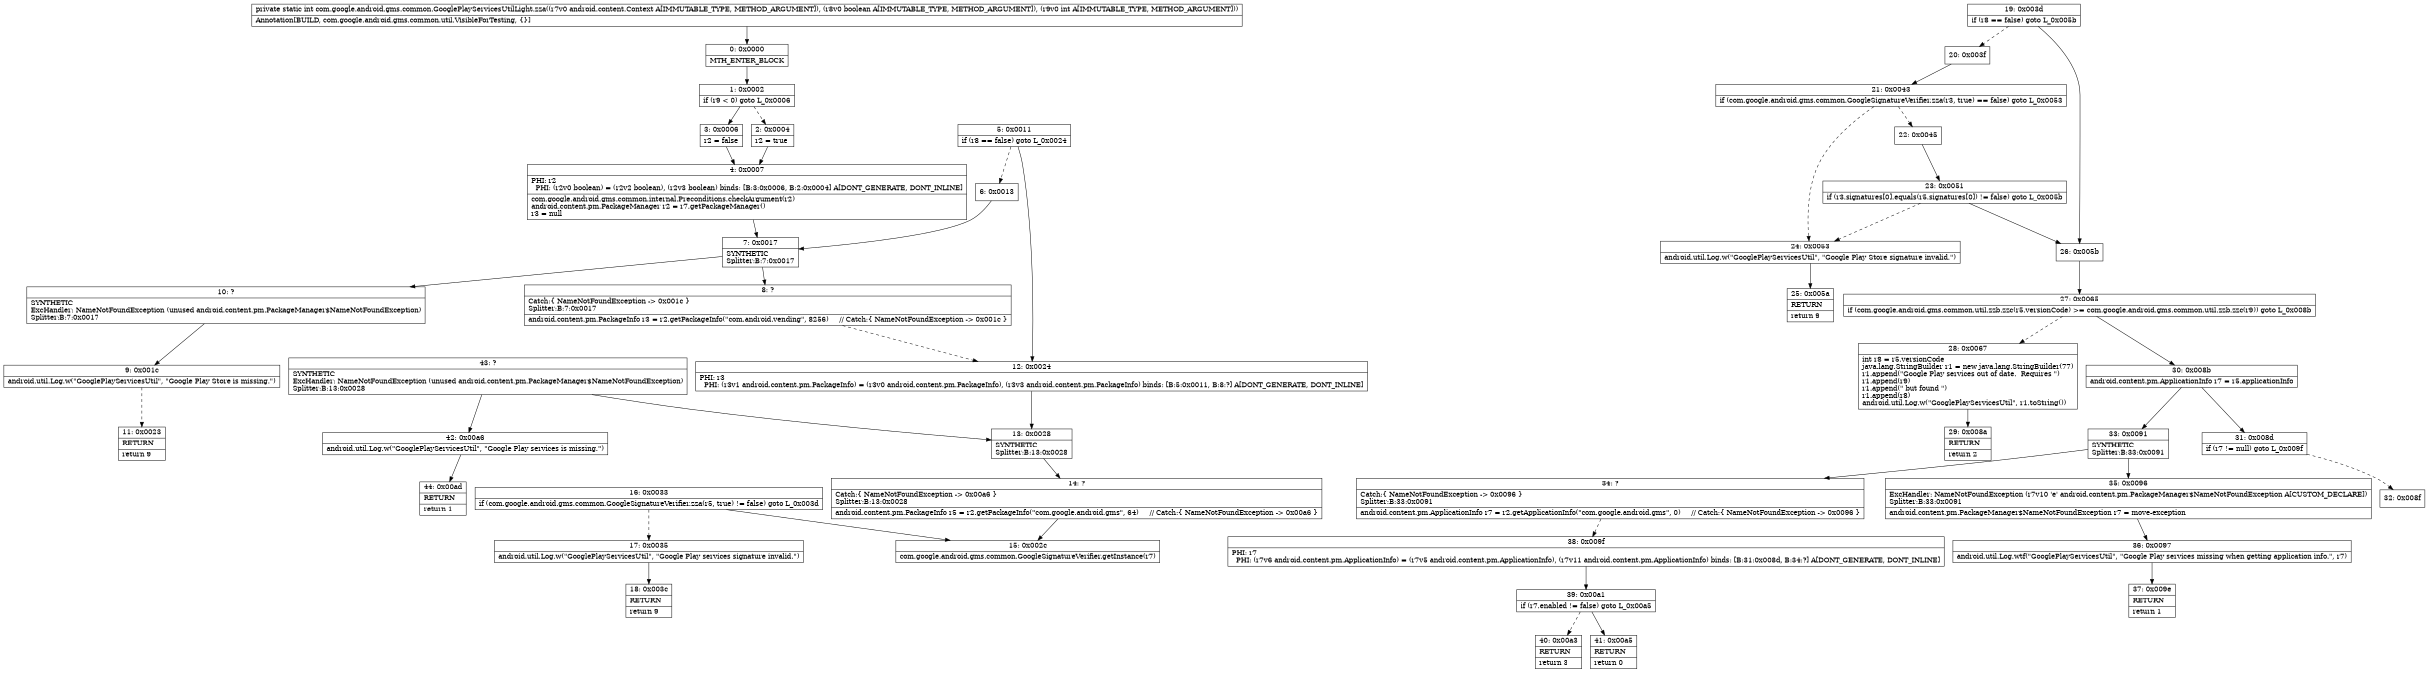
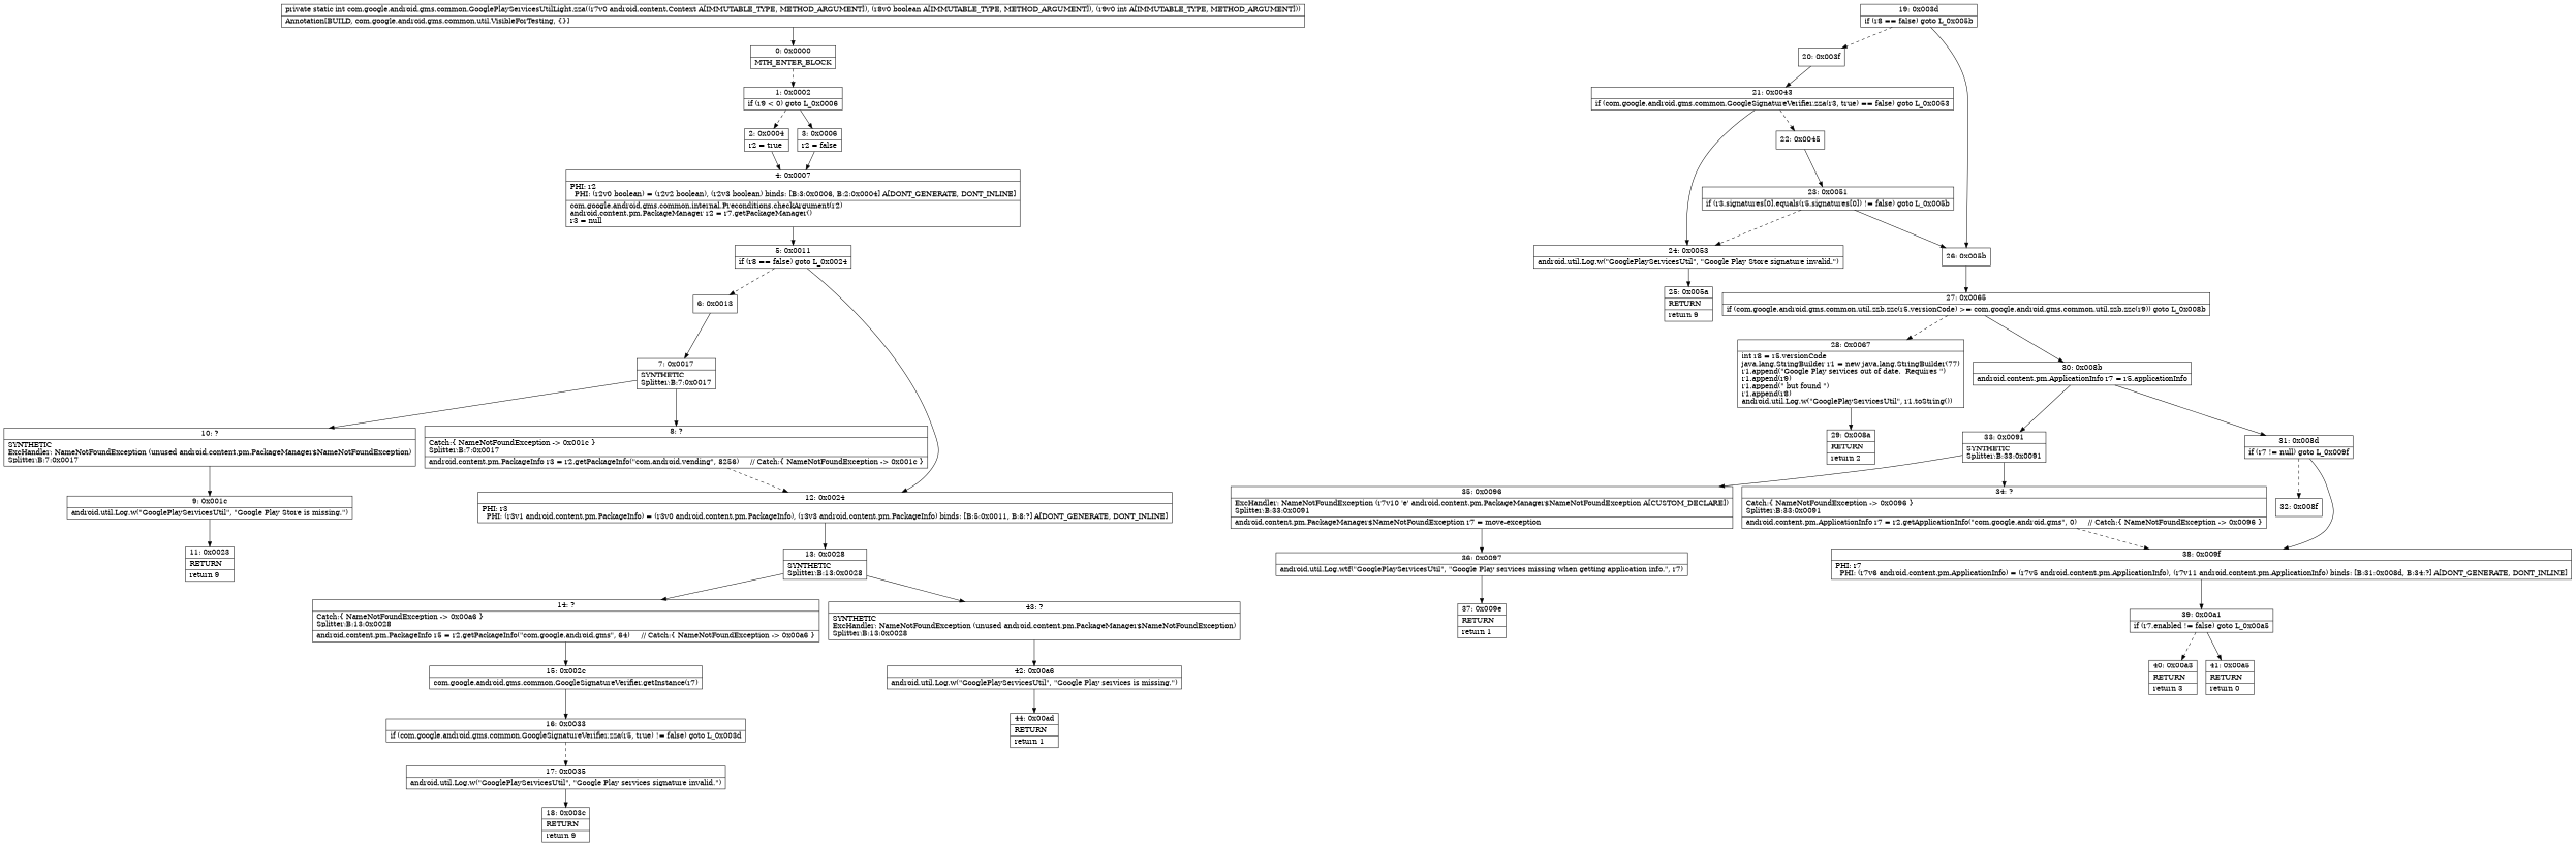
  digraph {
    node [shape=record]
    n1 [label="{0\:\ 0x0000|MTH_ENTER_BLOCK\l}"]
    n2 [label="{1\:\ 0x0002|if (r9 \< 0) goto L_0x0006\l}"]
    n3 [label="{2\:\ 0x0004|r2 = true\l}"]
    n4 [label="{3\:\ 0x0006|r2 = false\l}"]
    n5 [label="{4\:\ 0x0007|PHI: r2 \l  PHI: (r2v0 boolean) = (r2v2 boolean), (r2v3 boolean) binds: [B:3:0x0006, B:2:0x0004] A[DONT_GENERATE, DONT_INLINE]\l|com.google.android.gms.common.internal.Preconditions.checkArgument(r2)\landroid.content.pm.PackageManager r2 = r7.getPackageManager()\lr3 = null\l}"]
    n6 [label="{5\:\ 0x0011|if (r8 == false) goto L_0x0024\l}"]
    n7 [label="{6\:\ 0x0013}"]
    n8 [label="{12\:\ 0x0024|PHI: r3 \l  PHI: (r3v1 android.content.pm.PackageInfo) = (r3v0 android.content.pm.PackageInfo), (r3v3 android.content.pm.PackageInfo) binds: [B:5:0x0011, B:8:?] A[DONT_GENERATE, DONT_INLINE]\l}"]
    n9 [label="{7\:\ 0x0017|SYNTHETIC\lSplitter:B:7:0x0017\l}"]
    n10 [label="{13\:\ 0x0028|SYNTHETIC\lSplitter:B:13:0x0028\l}"]
    n11 [label="{8\:\ ?|Catch:\{ NameNotFoundException \-\> 0x001c \}\lSplitter:B:7:0x0017\l|android.content.pm.PackageInfo r3 = r2.getPackageInfo(\"com.android.vending\", 8256)     \/\/ Catch:\{ NameNotFoundException \-\> 0x001c \}\l}"]
    n12 [label="{10\:\ ?|SYNTHETIC\lExcHandler: NameNotFoundException (unused android.content.pm.PackageManager$NameNotFoundException)\lSplitter:B:7:0x0017\l}"]
    n13 [label="{9\:\ 0x001c|android.util.Log.w(\"GooglePlayServicesUtil\", \"Google Play Store is missing.\")\l}"]
    n14 [label="{11\:\ 0x0023|RETURN\l|return 9\l}"]
    n15 [label="{14\:\ ?|Catch:\{ NameNotFoundException \-\> 0x00a6 \}\lSplitter:B:13:0x0028\l|android.content.pm.PackageInfo r5 = r2.getPackageInfo(\"com.google.android.gms\", 64)     \/\/ Catch:\{ NameNotFoundException \-\> 0x00a6 \}\l}"]
    n16 [label="{43\:\ ?|SYNTHETIC\lExcHandler: NameNotFoundException (unused android.content.pm.PackageManager$NameNotFoundException)\lSplitter:B:13:0x0028\l}"]
    n17 [label="{15\:\ 0x002c|com.google.android.gms.common.GoogleSignatureVerifier.getInstance(r7)\l}"]
    n18 [label="{42\:\ 0x00a6|android.util.Log.w(\"GooglePlayServicesUtil\", \"Google Play services is missing.\")\l}"]
    n19 [label="{16\:\ 0x0033|if (com.google.android.gms.common.GoogleSignatureVerifier.zza(r5, true) != false) goto L_0x003d\l}"]
    n20 [label="{17\:\ 0x0035|android.util.Log.w(\"GooglePlayServicesUtil\", \"Google Play services signature invalid.\")\l}"]
    n21 [label="{18\:\ 0x003c|RETURN\l|return 9\l}"]
    n22 [label="{19\:\ 0x003d|if (r8 == false) goto L_0x005b\l}"]
    n23 [label="{20\:\ 0x003f}"]
    n24 [label="{26\:\ 0x005b}"]
    n25 [label="{21\:\ 0x0043|if (com.google.android.gms.common.GoogleSignatureVerifier.zza(r3, true) == false) goto L_0x0053\l}"]
    n26 [label="{27\:\ 0x0065|if (com.google.android.gms.common.util.zzb.zzc(r5.versionCode) \>= com.google.android.gms.common.util.zzb.zzc(r9)) goto L_0x008b\l}"]
    n27 [label="{22\:\ 0x0045}"]
    n28 [label="{24\:\ 0x0053|android.util.Log.w(\"GooglePlayServicesUtil\", \"Google Play Store signature invalid.\")\l}"]
    n29 [label="{23\:\ 0x0051|if (r3.signatures[0].equals(r5.signatures[0]) != false) goto L_0x005b\l}"]
    n30 [label="{25\:\ 0x005a|RETURN\l|return 9\l}"]
    n31 [label="{28\:\ 0x0067|int r8 = r5.versionCode\ljava.lang.StringBuilder r1 = new java.lang.StringBuilder(77)\lr1.append(\"Google Play services out of date.  Requires \")\lr1.append(r9)\lr1.append(\" but found \")\lr1.append(r8)\landroid.util.Log.w(\"GooglePlayServicesUtil\", r1.toString())\l}"]
    n32 [label="{30\:\ 0x008b|android.content.pm.ApplicationInfo r7 = r5.applicationInfo\l}"]
    n33 [label="{29\:\ 0x008a|RETURN\l|return 2\l}"]
    n34 [label="{31\:\ 0x008d|if (r7 != null) goto L_0x009f\l}"]
    n35 [label="{33\:\ 0x0091|SYNTHETIC\lSplitter:B:33:0x0091\l}"]
    n36 [label="{32\:\ 0x008f}"]
    n37 [label="{38\:\ 0x009f|PHI: r7 \l  PHI: (r7v6 android.content.pm.ApplicationInfo) = (r7v5 android.content.pm.ApplicationInfo), (r7v11 android.content.pm.ApplicationInfo) binds: [B:31:0x008d, B:34:?] A[DONT_GENERATE, DONT_INLINE]\l}"]
    n38 [label="{39\:\ 0x00a1|if (r7.enabled != false) goto L_0x00a5\l}"]
    n39 [label="{34\:\ ?|Catch:\{ NameNotFoundException \-\> 0x0096 \}\lSplitter:B:33:0x0091\l|android.content.pm.ApplicationInfo r7 = r2.getApplicationInfo(\"com.google.android.gms\", 0)     \/\/ Catch:\{ NameNotFoundException \-\> 0x0096 \}\l}"]
    n40 [label="{35\:\ 0x0096|ExcHandler: NameNotFoundException (r7v10 'e' android.content.pm.PackageManager$NameNotFoundException A[CUSTOM_DECLARE])\lSplitter:B:33:0x0091\l|android.content.pm.PackageManager$NameNotFoundException r7 = move\-exception\l}"]
    n41 [label="{36\:\ 0x0097|android.util.Log.wtf(\"GooglePlayServicesUtil\", \"Google Play services missing when getting application info.\", r7)\l}"]
    n42 [label="{37\:\ 0x009e|RETURN\l|return 1\l}"]
    n43 [label="{40\:\ 0x00a3|RETURN\l|return 3\l}"]
    n44 [label="{41\:\ 0x00a5|RETURN\l|return 0\l}"]
    n45 [label="{44\:\ 0x00ad|RETURN\l|return 1\l}"]
    n46 [label="{private static int com.google.android.gms.common.GooglePlayServicesUtilLight.zza((r7v0 android.content.Context A[IMMUTABLE_TYPE, METHOD_ARGUMENT]), (r8v0 boolean A[IMMUTABLE_TYPE, METHOD_ARGUMENT]), (r9v0 int A[IMMUTABLE_TYPE, METHOD_ARGUMENT]))  | Annotation[BUILD, com.google.android.gms.common.util.VisibleForTesting, \{\}]\l}"]
-   n1 -> n2
+   n1 -> n2 [style=dashed]
    n2 -> n3 [style=dashed]
    n2 -> n4
    n3 -> n5
    n4 -> n5
-   n5 -> n9
+   n5 -> n6
    n6 -> n7 [style=dashed]
    n6 -> n8
    n7 -> n9
    n8 -> n10
    n9 -> n11
    n9 -> n12
    n10 -> n15
-   n16 -> n10
+   n10 -> n16
    n11 -> n8 [style=dashed]
    n12 -> n13
-   n13 -> n14 [style=dashed]
+   n13 -> n14
    n15 -> n17
    n16 -> n18
-   n19 -> n17
+   n17 -> n19
    n18 -> n45
    n19 -> n20 [style=dashed]
    n20 -> n21
    n22 -> n23 [style=dashed]
    n22 -> n24
    n23 -> n25
    n24 -> n26
    n25 -> n27 [style=dashed]
-   n25 -> n28 [style=dashed]
+   n25 -> n28
    n26 -> n31 [style=dashed]
    n26 -> n32
    n27 -> n29
    n28 -> n30
    n29 -> n24
    n29 -> n28 [style=dashed]
    n31 -> n33
    n32 -> n34
    n32 -> n35
    n34 -> n36 [style=dashed]
+   n34 -> n37
    n35 -> n39
    n35 -> n40
    n37 -> n38
    n38 -> n43 [style=dashed]
    n38 -> n44
    n39 -> n37 [style=dashed]
    n40 -> n41
    n41 -> n42
    n46 -> n1
  }
